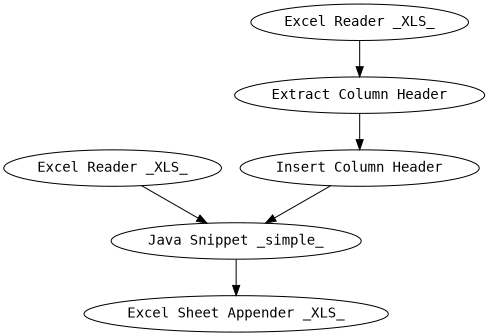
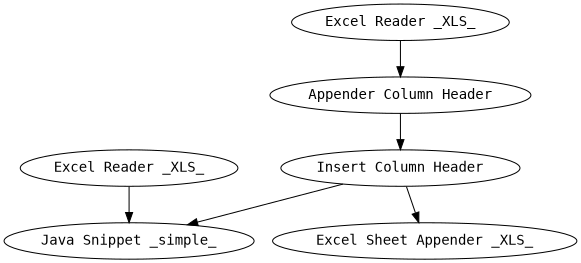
  digraph {
    fontname="DejaVu Sans Mono"
    rankdir=TB
    node [fontname="DejaVu Sans Mono"]
    edge [fontname="DejaVu Sans Mono"]
-   n1 [label="Extract Column Header"]
+   n1 [label="Appender Column Header"]
    n2 [label="Insert Column Header"]
    n3 [label="Excel Sheet Appender _XLS_"]
    n4 [label="Java Snippet _simple_"]
    n5 [label="Excel Reader _XLS_"]
    n6 [label="Excel Reader _XLS_"]
    n1 -> n2
-   n4 -> n3
+   n2 -> n3
    n2 -> n4
    n5 -> n1
    n6 -> n4
  }
